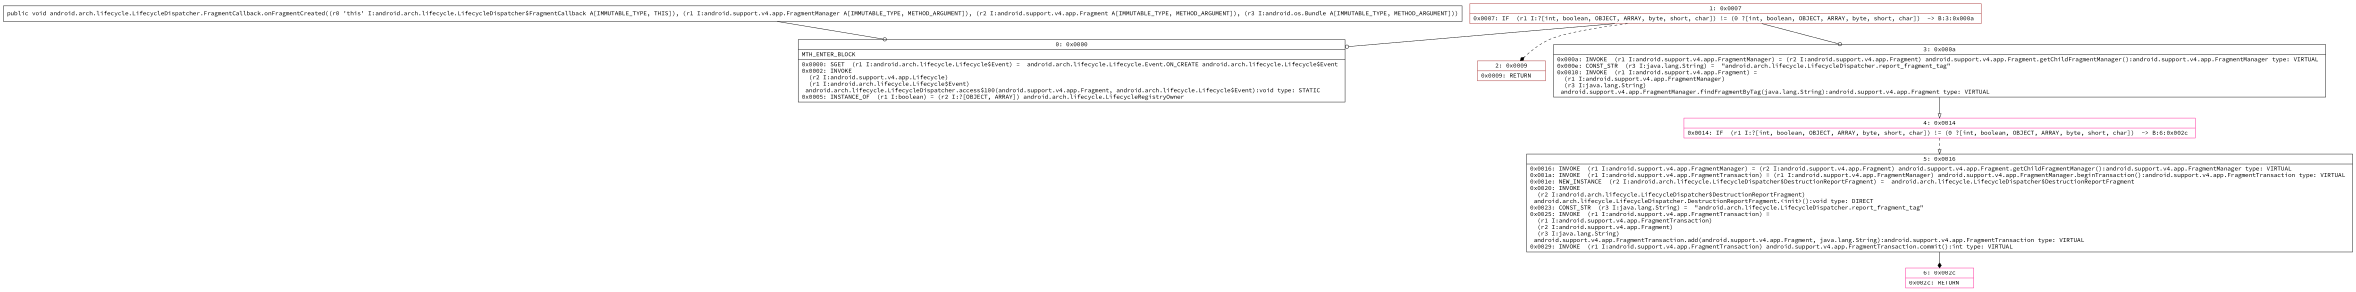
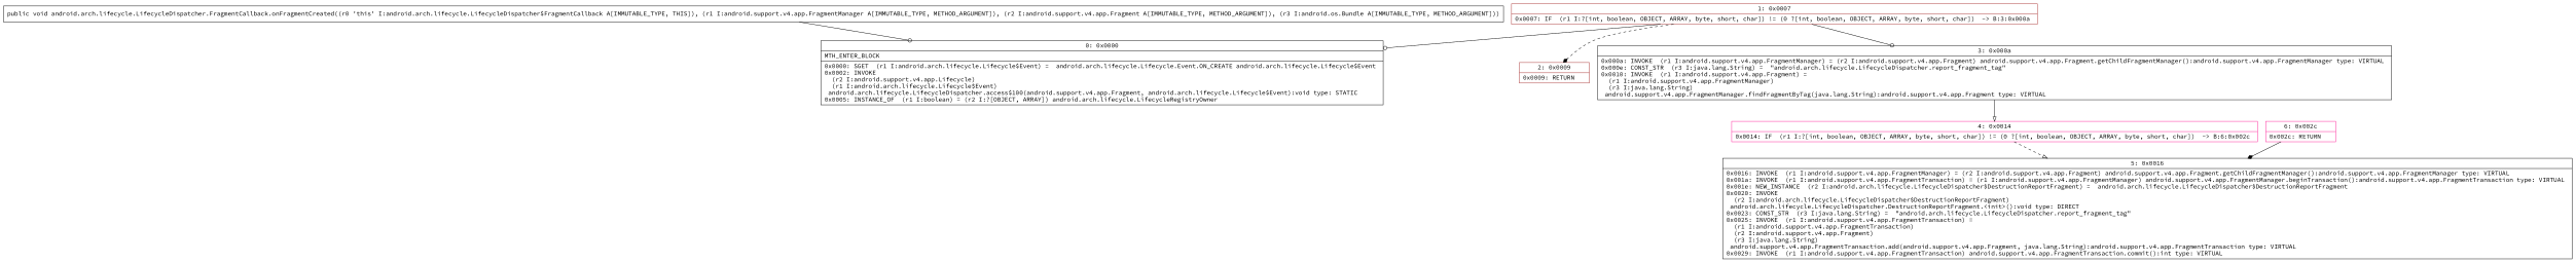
  digraph {
    fontname="Source Code Pro"
    node [color=black fontname="Source Code Pro" shape=record]
    edge [arrowhead=odot fontname="Source Code Pro"]
    n1 [label="{0\:\ 0x0000|MTH_ENTER_BLOCK\l|0x0000: SGET  (r1 I:android.arch.lifecycle.Lifecycle$Event) =  android.arch.lifecycle.Lifecycle.Event.ON_CREATE android.arch.lifecycle.Lifecycle$Event \l0x0002: INVOKE  \l  (r2 I:android.support.v4.app.Lifecycle)\l  (r1 I:android.arch.lifecycle.Lifecycle$Event)\l android.arch.lifecycle.LifecycleDispatcher.access$100(android.support.v4.app.Fragment, android.arch.lifecycle.Lifecycle$Event):void type: STATIC \l0x0005: INSTANCE_OF  (r1 I:boolean) = (r2 I:?[OBJECT, ARRAY]) android.arch.lifecycle.LifecycleRegistryOwner \l}"]
    n2 [color=brown label="{1\:\ 0x0007|0x0007: IF  (r1 I:?[int, boolean, OBJECT, ARRAY, byte, short, char]) != (0 ?[int, boolean, OBJECT, ARRAY, byte, short, char])  \-\> B:3:0x000a \l}"]
    n3 [color=brown label="{2\:\ 0x0009|0x0009: RETURN   \l}"]
    n4 [label="{3\:\ 0x000a|0x000a: INVOKE  (r1 I:android.support.v4.app.FragmentManager) = (r2 I:android.support.v4.app.Fragment) android.support.v4.app.Fragment.getChildFragmentManager():android.support.v4.app.FragmentManager type: VIRTUAL \l0x000e: CONST_STR  (r3 I:java.lang.String) =  \"android.arch.lifecycle.LifecycleDispatcher.report_fragment_tag\" \l0x0010: INVOKE  (r1 I:android.support.v4.app.Fragment) = \l  (r1 I:android.support.v4.app.FragmentManager)\l  (r3 I:java.lang.String)\l android.support.v4.app.FragmentManager.findFragmentByTag(java.lang.String):android.support.v4.app.Fragment type: VIRTUAL \l}"]
    n5 [color=deeppink label="{4\:\ 0x0014|0x0014: IF  (r1 I:?[int, boolean, OBJECT, ARRAY, byte, short, char]) != (0 ?[int, boolean, OBJECT, ARRAY, byte, short, char])  \-\> B:6:0x002c \l}"]
    n6 [label="{5\:\ 0x0016|0x0016: INVOKE  (r1 I:android.support.v4.app.FragmentManager) = (r2 I:android.support.v4.app.Fragment) android.support.v4.app.Fragment.getChildFragmentManager():android.support.v4.app.FragmentManager type: VIRTUAL \l0x001a: INVOKE  (r1 I:android.support.v4.app.FragmentTransaction) = (r1 I:android.support.v4.app.FragmentManager) android.support.v4.app.FragmentManager.beginTransaction():android.support.v4.app.FragmentTransaction type: VIRTUAL \l0x001e: NEW_INSTANCE  (r2 I:android.arch.lifecycle.LifecycleDispatcher$DestructionReportFragment) =  android.arch.lifecycle.LifecycleDispatcher$DestructionReportFragment \l0x0020: INVOKE  \l  (r2 I:android.arch.lifecycle.LifecycleDispatcher$DestructionReportFragment)\l android.arch.lifecycle.LifecycleDispatcher.DestructionReportFragment.\<init\>():void type: DIRECT \l0x0023: CONST_STR  (r3 I:java.lang.String) =  \"android.arch.lifecycle.LifecycleDispatcher.report_fragment_tag\" \l0x0025: INVOKE  (r1 I:android.support.v4.app.FragmentTransaction) = \l  (r1 I:android.support.v4.app.FragmentTransaction)\l  (r2 I:android.support.v4.app.Fragment)\l  (r3 I:java.lang.String)\l android.support.v4.app.FragmentTransaction.add(android.support.v4.app.Fragment, java.lang.String):android.support.v4.app.FragmentTransaction type: VIRTUAL \l0x0029: INVOKE  (r1 I:android.support.v4.app.FragmentTransaction) android.support.v4.app.FragmentTransaction.commit():int type: VIRTUAL \l}"]
    n7 [color=deeppink label="{6\:\ 0x002c|0x002c: RETURN   \l}"]
    n8 [label="{public void android.arch.lifecycle.LifecycleDispatcher.FragmentCallback.onFragmentCreated((r0 'this' I:android.arch.lifecycle.LifecycleDispatcher$FragmentCallback A[IMMUTABLE_TYPE, THIS]), (r1 I:android.support.v4.app.FragmentManager A[IMMUTABLE_TYPE, METHOD_ARGUMENT]), (r2 I:android.support.v4.app.Fragment A[IMMUTABLE_TYPE, METHOD_ARGUMENT]), (r3 I:android.os.Bundle A[IMMUTABLE_TYPE, METHOD_ARGUMENT])) }"]
    n2 -> n1
    n2 -> n3 [arrowhead=diamond style=dashed]
    n2 -> n4
    n4 -> n5 [arrowhead=onormal]
    n5 -> n6 [arrowhead=onormal style=dashed]
-   n6 -> n7 [arrowhead=diamond]
+   n7 -> n6 [arrowhead=diamond]
    n8 -> n1
  }
